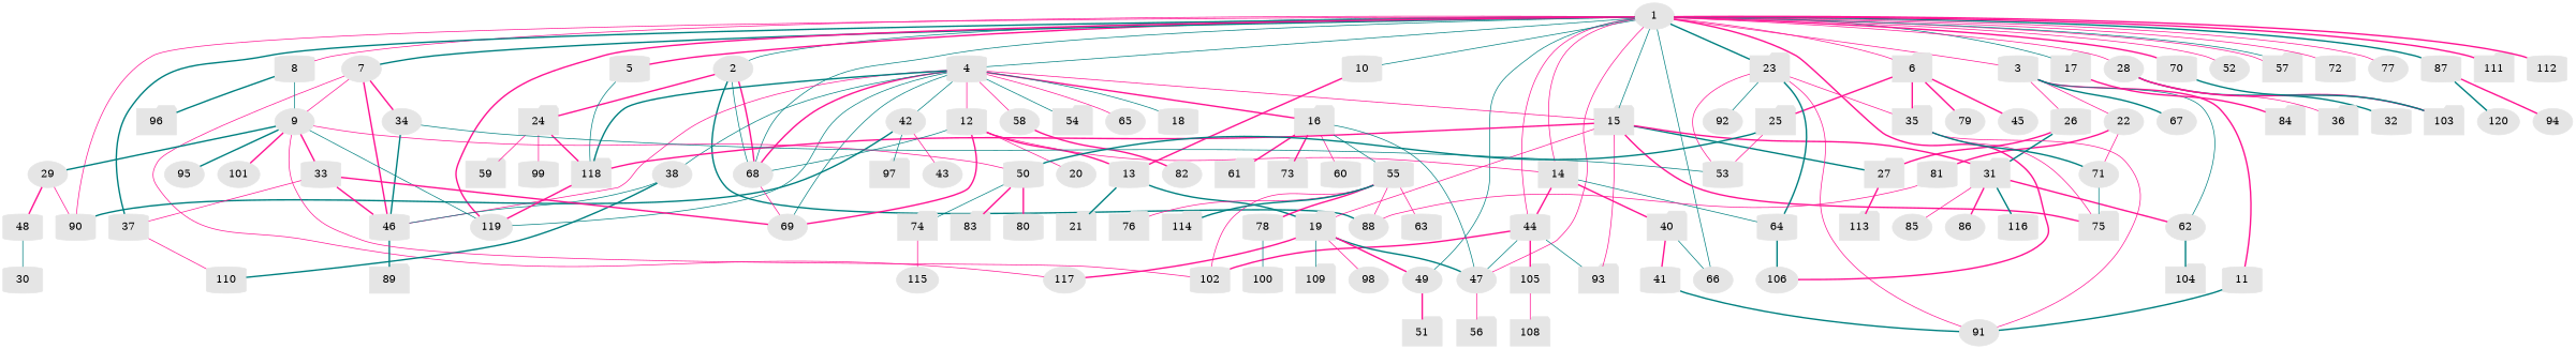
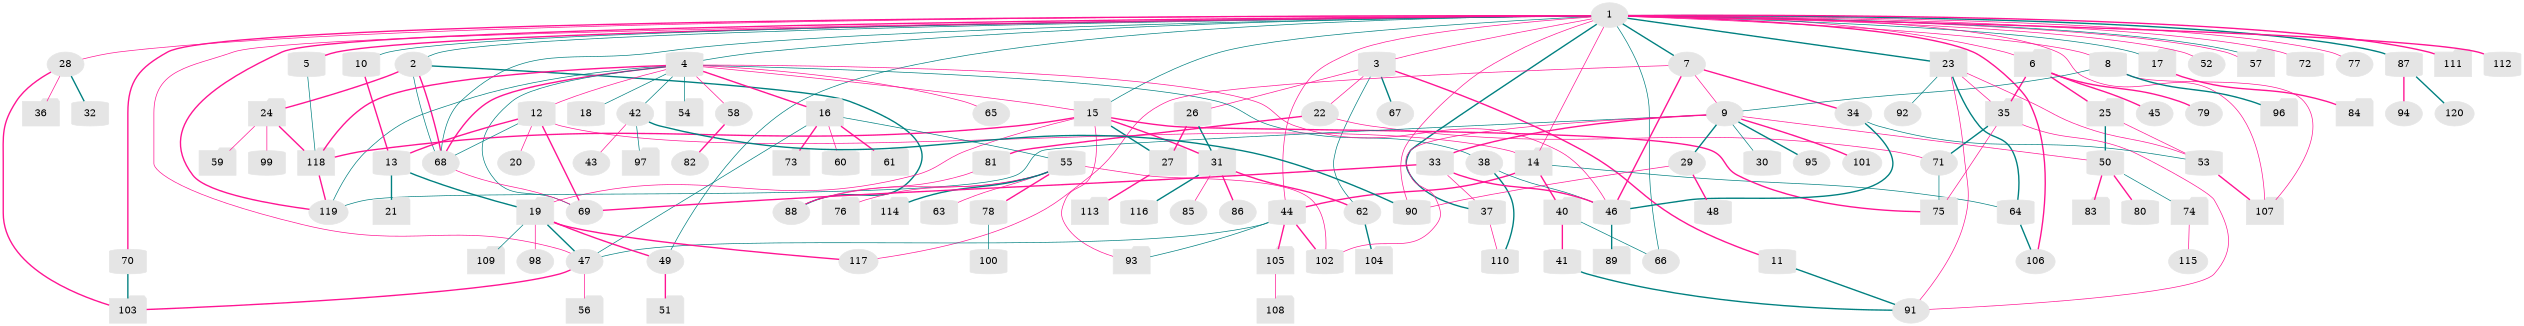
  graph {
    node [color=gray90 shape=ellipse style=filled]
    edge [color=deeppink style=solid]
    1
    2
    3 [shape=cylinder]
    4 [shape=cylinder]
    5 [shape=cylinder]
    6 [shape=folder]
    7
    8 [shape=cylinder]
    10 [shape=cylinder]
    14 [shape=folder]
    15 [shape=folder]
    17 [shape=folder]
    23 [shape=folder]
    28
    37 [shape=cylinder]
    44 [shape=cylinder]
    47
    49
    52
    57 [shape=folder]
    66
    68
    70 [shape=cylinder]
    72 [shape=cylinder]
    77
    87 [shape=cylinder]
    90 [shape=cylinder]
    106
+   107 [shape=folder]
    111 [shape=folder]
    112 [shape=cylinder]
    119
    24 [shape=folder]
    88
    11 [shape=cylinder]
    22
    26 [shape=cylinder]
    62
    67
    12 [shape=cylinder]
    16 [shape=folder]
    18 [shape=cylinder]
    38
    42
    46 [shape=cylinder]
    54 [shape=folder]
    58
    65
    69
    118 [shape=folder]
    25 [shape=folder]
    35 [shape=folder]
    45
    79
    9
    34
    117
    96 [shape=folder]
    13 [shape=cylinder]
    40 [shape=folder]
    64 [shape=cylinder]
    19 [shape=folder]
    27 [shape=folder]
    31 [shape=folder]
    75 [shape=folder]
    93 [shape=folder]
    84 [shape=folder]
    91
    53 [shape=cylinder]
    92
    32 [shape=cylinder]
    36 [shape=folder]
    103 [shape=folder]
    110 [shape=cylinder]
    102 [shape=cylinder]
    105 [shape=folder]
    56 [shape=folder]
    51 [shape=folder]
    94
    120
    59 [shape=folder]
    99 [shape=cylinder]
    71
    81 [shape=cylinder]
    104 [shape=folder]
    20
    55 [shape=cylinder]
    60 [shape=cylinder]
    61 [shape=folder]
    73 [shape=folder]
    43
    97 [shape=folder]
    89 [shape=folder]
    82
    50 [shape=cylinder]
    29
    30 [shape=cylinder]
    33 [shape=cylinder]
    95
    101
    48 [shape=cylinder]
    74 [shape=folder]
    80 [shape=cylinder]
    83 [shape=folder]
    21 [shape=folder]
    98
    109 [shape=folder]
    41 [shape=cylinder]
    113 [shape=folder]
    85
    86
    116 [shape=cylinder]
    63 [shape=cylinder]
    76 [shape=folder]
    78 [shape=cylinder]
    114 [shape=folder]
    108 [shape=folder]
    115
    100 [shape=cylinder]
    1 -- 2 [color=teal]
    1 -- 3
    1 -- 4 [color=teal]
    1 -- 5 [style=bold]
    1 -- 6
    1 -- 7 [color=teal style=bold]
    1 -- 8
    1 -- 10 [color=teal]
    1 -- 14
    1 -- 15 [color=teal]
    1 -- 17 [color=teal]
    1 -- 23 [color=teal style=bold]
    1 -- 28
    1 -- 37 [color=teal style=bold]
    1 -- 44
    1 -- 47
    1 -- 49 [color=teal]
    1 -- 52
    1 -- 57
    1 -- 57 [color=teal]
    1 -- 66 [color=teal]
    1 -- 68 [color=teal]
    1 -- 70 [style=bold]
    1 -- 72
    1 -- 77
    1 -- 87 [color=teal style=bold]
    1 -- 90
    1 -- 106 [style=bold]
+   1 -- 107
    1 -- 111 [style=bold]
    1 -- 112 [style=bold]
    1 -- 119 [style=bold]
    2 -- 68 [color=teal]
    2 -- 68 [style=bold]
    2 -- 24 [style=bold]
    2 -- 88 [color=teal style=bold]
    3 -- 11 [style=bold]
    3 -- 22
    3 -- 26
    3 -- 62 [color=teal]
    3 -- 67 [color=teal style=bold]
    4 -- 15
    4 -- 68 [style=bold]
    4 -- 119 [color=teal]
    4 -- 12
    4 -- 16 [style=bold]
    4 -- 18 [color=teal]
    4 -- 38 [color=teal]
    4 -- 42 [color=teal]
    4 -- 46
    4 -- 54 [color=teal]
    4 -- 58
    4 -- 65
    4 -- 69 [color=teal]
-   4 -- 118 [color=teal style=bold]
+   4 -- 118 [style=bold]
    5 -- 118 [color=teal]
    6 -- 25 [style=bold]
    6 -- 35 [style=bold]
    6 -- 45 [style=bold]
    6 -- 79 [style=bold]
    7 -- 46 [style=bold]
    7 -- 9
    7 -- 34 [style=bold]
    7 -- 117
+   8 -- 107
    8 -- 9 [color=teal]
    8 -- 96 [color=teal style=bold]
    10 -- 13 [style=bold]
    14 -- 44 [style=bold]
    14 -- 40 [style=bold]
    14 -- 64 [color=teal]
    15 -- 118 [style=bold]
    15 -- 19
    15 -- 27 [color=teal style=bold]
    15 -- 31 [style=bold]
    15 -- 75 [style=bold]
    15 -- 93
    17 -- 84 [style=bold]
    23 -- 35
    23 -- 64 [color=teal style=bold]
    23 -- 91
    23 -- 53
    23 -- 92 [color=teal]
    28 -- 32 [color=teal style=bold]
    28 -- 36
    28 -- 103 [style=bold]
    37 -- 110
    44 -- 47 [color=teal]
    44 -- 93 [color=teal]
    44 -- 102 [style=bold]
    44 -- 105 [style=bold]
+   47 -- 103 [style=bold]
    47 -- 56
    49 -- 51 [style=bold]
    68 -- 69
    70 -- 103 [color=teal style=bold]
    87 -- 94 [style=bold]
    87 -- 120 [color=teal style=bold]
    24 -- 118 [style=bold]
    24 -- 59
    24 -- 99
    11 -- 91 [color=teal style=bold]
    22 -- 71
    22 -- 81 [style=bold]
    26 -- 27 [style=bold]
    26 -- 31 [color=teal style=bold]
    62 -- 104 [color=teal style=bold]
    12 -- 14
    12 -- 68 [color=teal]
    12 -- 69 [style=bold]
    12 -- 13 [style=bold]
    12 -- 20
    16 -- 47 [color=teal]
    16 -- 55 [color=teal]
    16 -- 60
    16 -- 61 [style=bold]
    16 -- 73 [style=bold]
    38 -- 46 [color=teal]
    38 -- 110 [color=teal style=bold]
    42 -- 90 [color=teal style=bold]
    42 -- 43
    42 -- 97 [color=teal]
    46 -- 89 [color=teal style=bold]
    58 -- 82 [style=bold]
    118 -- 119 [style=bold]
    25 -- 53
    25 -- 50 [color=teal style=bold]
    35 -- 75
    35 -- 91
    35 -- 71 [color=teal style=bold]
    9 -- 119 [color=teal]
    9 -- 102
    9 -- 50
    9 -- 29 [color=teal style=bold]
-   48 -- 30 [color=teal]
+   9 -- 30 [color=teal]
    9 -- 33 [style=bold]
    9 -- 95 [color=teal style=bold]
    9 -- 101 [style=bold]
    34 -- 46 [color=teal style=bold]
    34 -- 53 [color=teal]
    13 -- 19 [color=teal style=bold]
    13 -- 21 [color=teal style=bold]
    40 -- 66 [color=teal]
    40 -- 41 [style=bold]
    64 -- 106 [color=teal style=bold]
    19 -- 47 [color=teal style=bold]
    19 -- 49 [style=bold]
    19 -- 117 [style=bold]
    19 -- 98
    19 -- 109 [color=teal]
    27 -- 113 [style=bold]
    31 -- 62 [style=bold]
    31 -- 85
    31 -- 86 [style=bold]
    31 -- 116 [color=teal style=bold]
+   53 -- 107 [style=bold]
    105 -- 108
    71 -- 75 [color=teal]
    81 -- 88
    55 -- 88
    55 -- 102
    55 -- 63
    55 -- 76
    55 -- 78 [style=bold]
    55 -- 114 [color=teal style=bold]
    50 -- 74 [color=teal]
    50 -- 80 [style=bold]
    50 -- 83 [style=bold]
    29 -- 90
    29 -- 48 [style=bold]
    33 -- 37
    33 -- 46 [style=bold]
    33 -- 69 [style=bold]
    74 -- 115
    41 -- 91 [color=teal style=bold]
    78 -- 100 [color=teal]
  }
